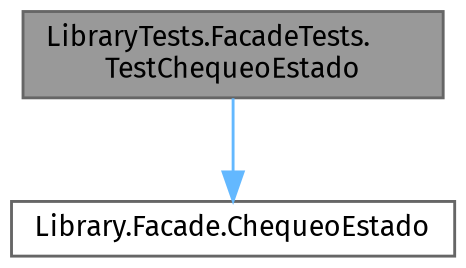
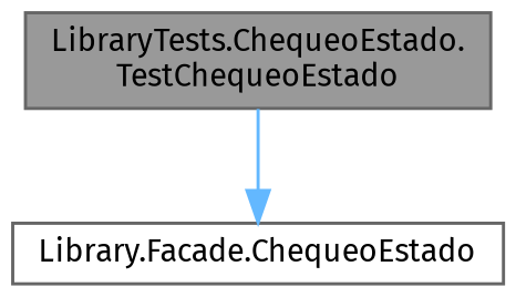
  digraph {
    rankdir=TB
    fontname="Fira Sans"
    node [fontname="Fira Sans" fontsize=10 shape=box style=filled]
-   n1 [color=gray40 fillcolor=grey60 fontcolor=black height=0.2 label="LibraryTests.FacadeTests.\lTestChequeoEstado" width=0.4]
+   n1 [color=gray40 fillcolor=grey60 fontcolor=black height=0.2 label="LibraryTests.ChequeoEstado.\lTestChequeoEstado" width=0.4]
    n2 [color=grey40 fillcolor=white height=0.2 label="Library.Facade.ChequeoEstado" width=0.4]
    n1 -> n2 [color=steelblue1 fontname="Fira Sans" fontsize=10 labelfontname=Helvetica labelfontsize=10 style=solid]
  }
